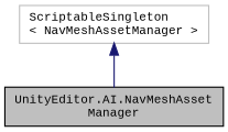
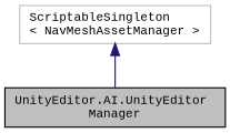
  digraph {
    fontname="Liberation Mono"
    node [fontname="Liberation Mono" fontsize=10 shape=record style=filled]
-   n1 [color=black fillcolor=grey75 fontcolor=black height=0.2 label="UnityEditor.AI.NavMeshAsset\lManager" width=0.4]
+   n1 [color=black fillcolor=grey75 fontcolor=black height=0.2 label="UnityEditor.AI.UnityEditor\lManager" width=0.4]
    n2 [color=grey75 fillcolor=white height=0.2 label="ScriptableSingleton\l\< NavMeshAssetManager \>" width=0.4]
    n2 -> n1 [color=midnightblue dir=back fontname="Liberation Mono" fontsize=10 labelfontname=Helvetica labelfontsize=10 style=solid]
  }
